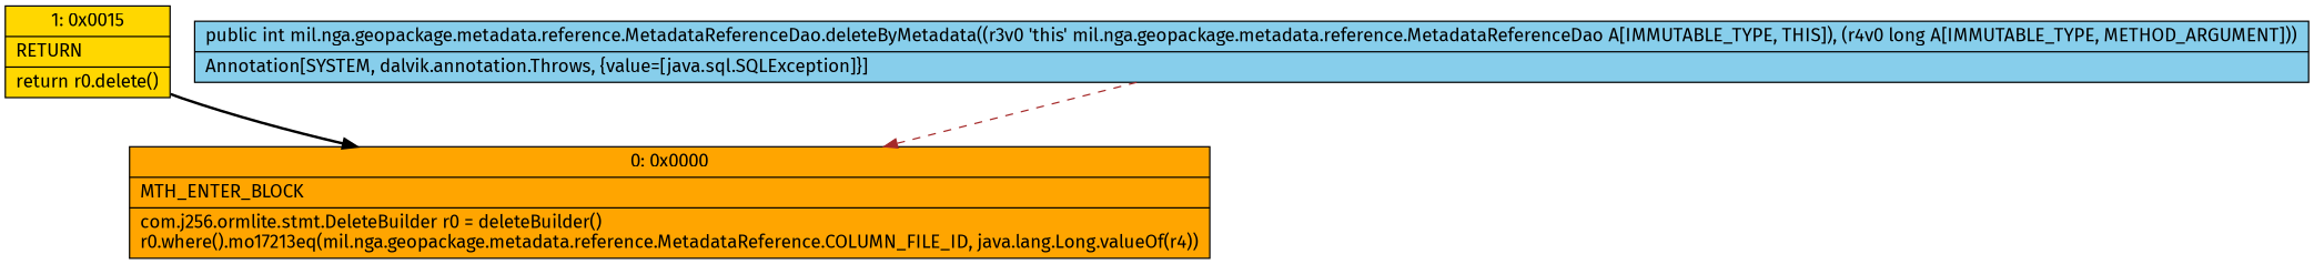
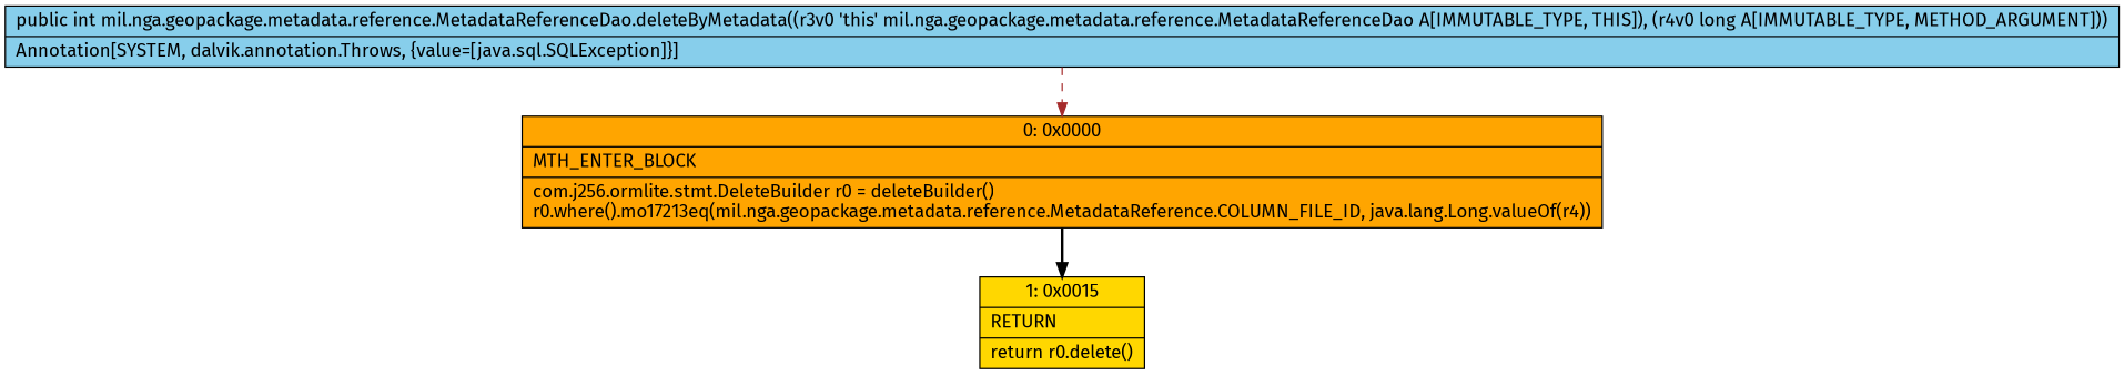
  digraph {
    fontname="Fira Sans"
    node [shape=record style=filled fontname="Fira Sans"]
    edge [fontname="Fira Sans"]
    n1 [label="{0\:\ 0x0000|MTH_ENTER_BLOCK\l|com.j256.ormlite.stmt.DeleteBuilder r0 = deleteBuilder()\lr0.where().mo17213eq(mil.nga.geopackage.metadata.reference.MetadataReference.COLUMN_FILE_ID, java.lang.Long.valueOf(r4))\l}" fillcolor=orange]
    n2 [label="{1\:\ 0x0015|RETURN\l|return r0.delete()\l}" fillcolor=gold]
    n3 [label="{public int mil.nga.geopackage.metadata.reference.MetadataReferenceDao.deleteByMetadata((r3v0 'this' mil.nga.geopackage.metadata.reference.MetadataReferenceDao A[IMMUTABLE_TYPE, THIS]), (r4v0 long A[IMMUTABLE_TYPE, METHOD_ARGUMENT]))  | Annotation[SYSTEM, dalvik.annotation.Throws, \{value=[java.sql.SQLException]\}]\l}" fillcolor=skyblue]
-   n2 -> n1 [color=black style=bold]
+   n1 -> n2 [color=black style=bold]
    n3 -> n1 [color=brown style=dashed]
  }
